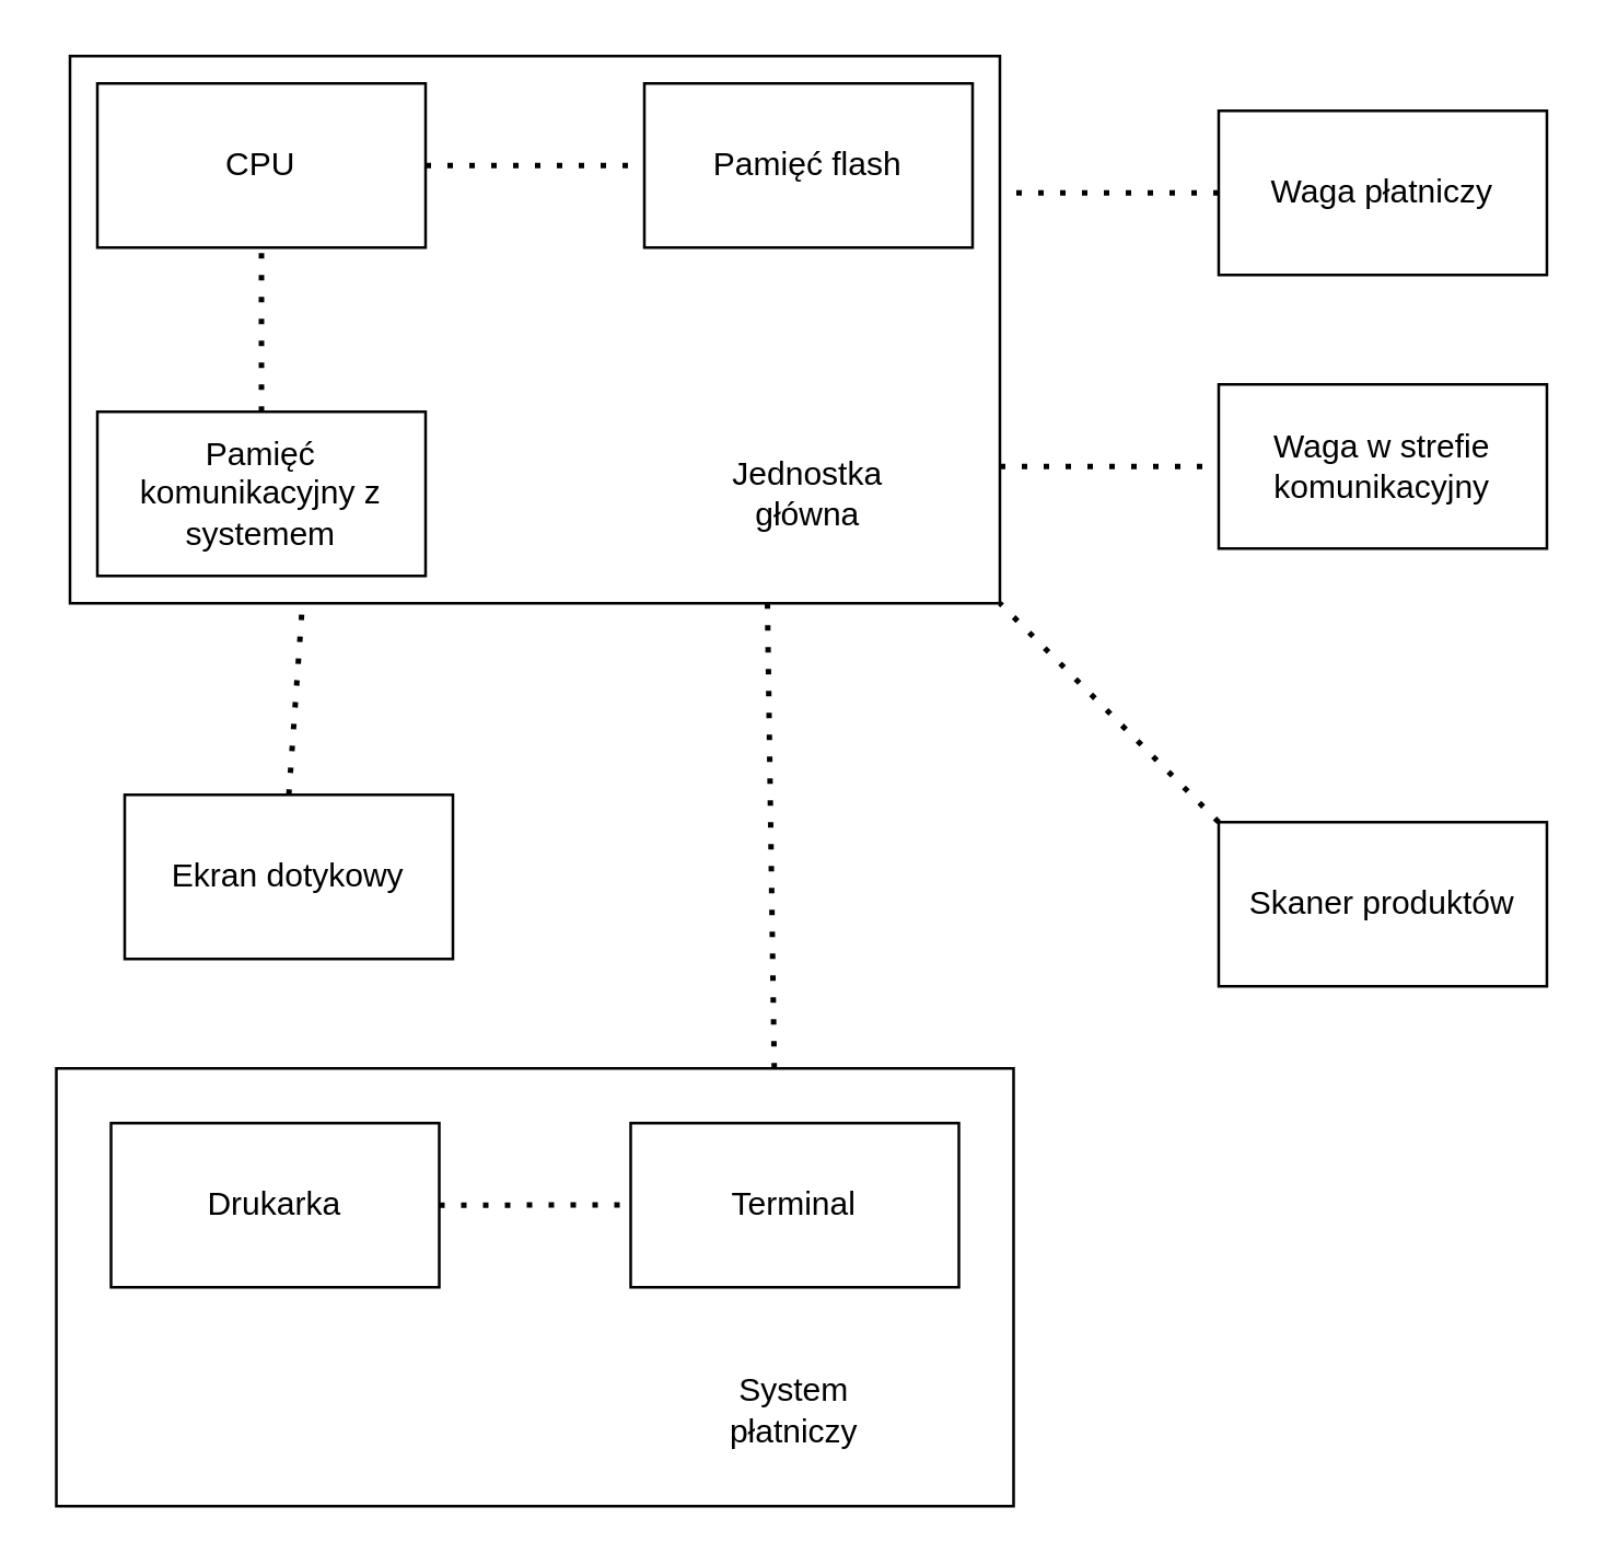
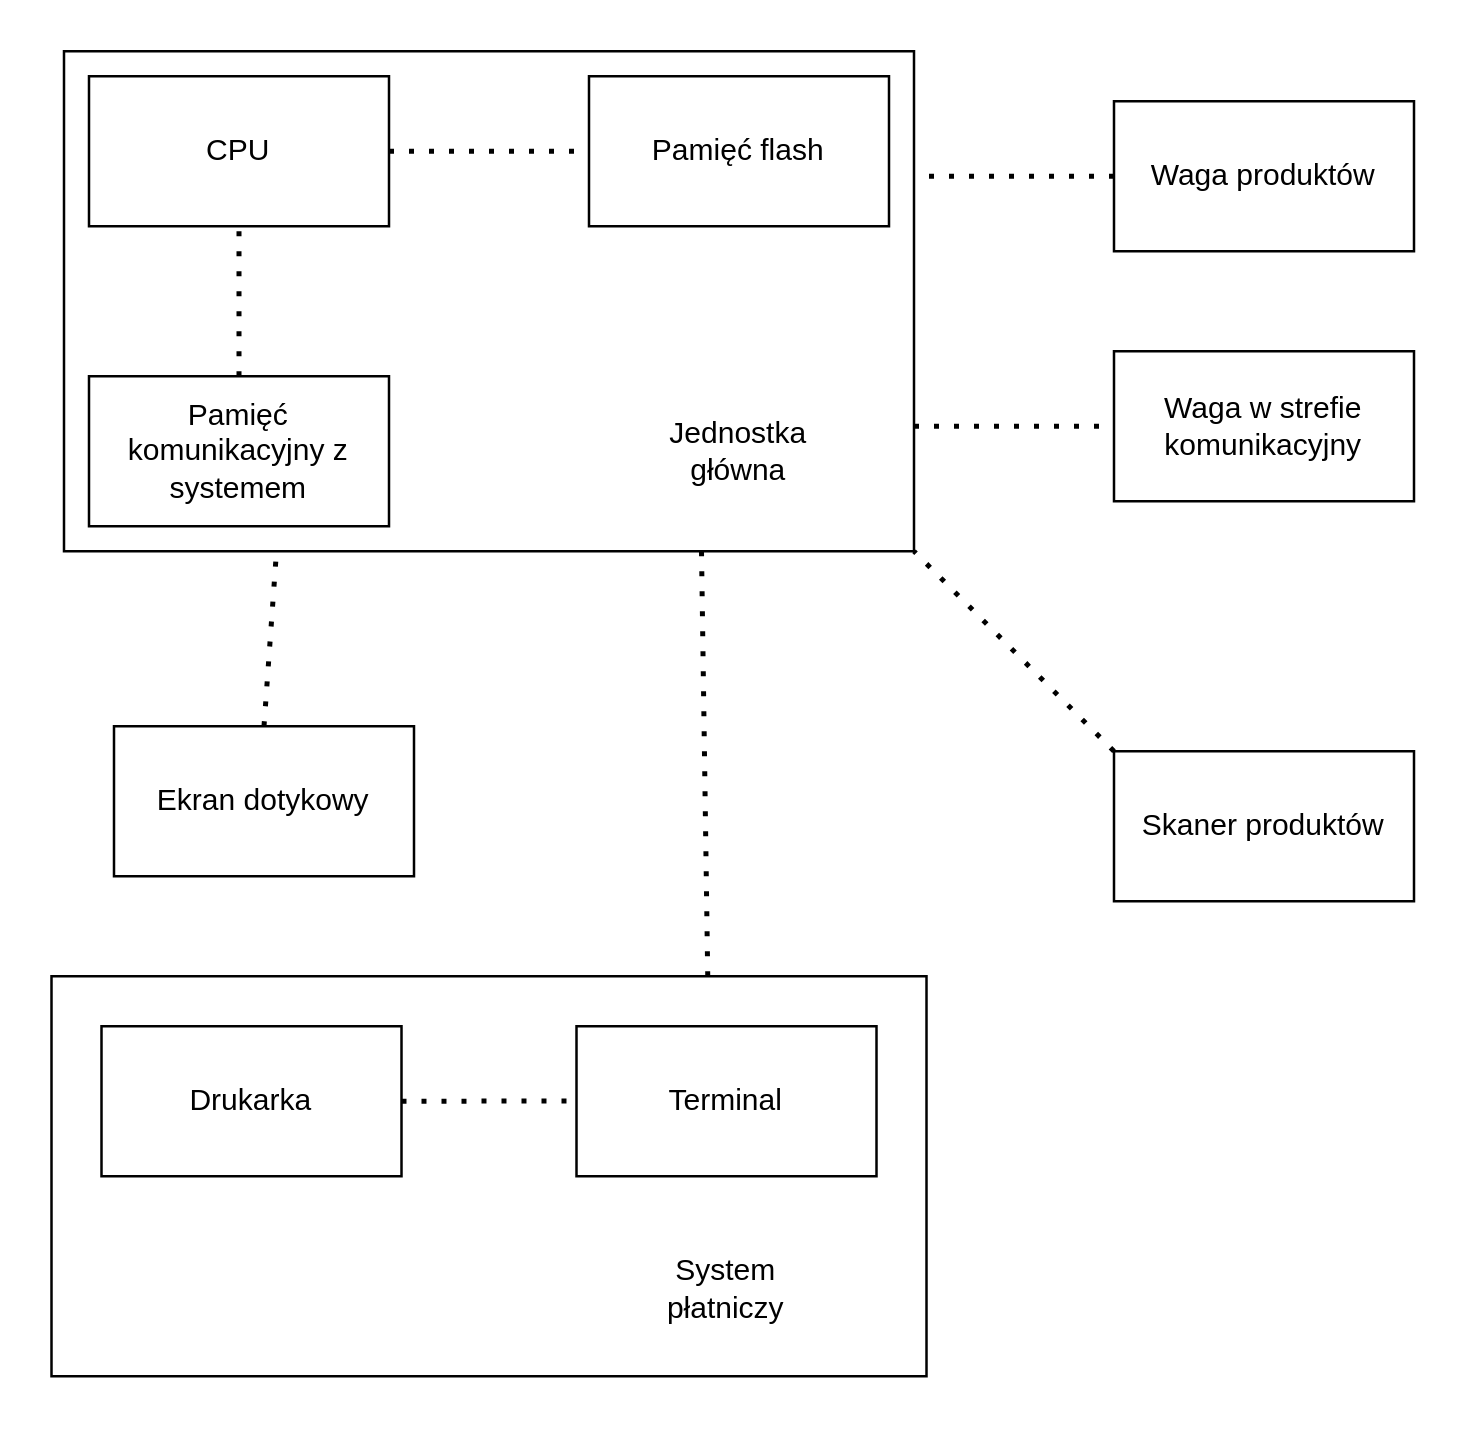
  <mxCell id="0" />
  <mxCell id="1" parent="0" />
  <mxCell id="2" value="CPU" style="rounded=0;whiteSpace=wrap;html=1;" vertex="1" parent="1"><mxGeometry x="35" y="30" width="120" height="60" as="geometry" /></mxCell>
  <mxCell id="3" value="Pamięć flash" style="rounded=0;whiteSpace=wrap;html=1;" vertex="1" parent="1"><mxGeometry x="235" y="30" width="120" height="60" as="geometry" /></mxCell>
  <mxCell id="4" value="Pamięć komunikacyjny z systemem" style="rounded=0;whiteSpace=wrap;html=1;" vertex="1" parent="1"><mxGeometry x="35" y="150" width="120" height="60" as="geometry" /></mxCell>
  <mxCell id="5" value="" style="endArrow=none;dashed=1;html=1;dashPattern=1 3;strokeWidth=2;rounded=0;entryX=0.5;entryY=1;entryDx=0;entryDy=0;exitX=0.5;exitY=0;exitDx=0;exitDy=0;" edge="1" parent="1" source="4" target="2"><mxGeometry width="50" height="50" relative="1" as="geometry"><mxPoint x="175" y="210" as="sourcePoint" /><mxPoint x="225" y="160" as="targetPoint" /></mxGeometry></mxCell>
  <mxCell id="6" value="" style="endArrow=none;dashed=1;html=1;dashPattern=1 3;strokeWidth=2;rounded=0;exitX=1;exitY=0.5;exitDx=0;exitDy=0;entryX=0;entryY=0.5;entryDx=0;entryDy=0;" edge="1" parent="1" source="2" target="3"><mxGeometry width="50" height="50" relative="1" as="geometry"><mxPoint x="175" y="210" as="sourcePoint" /><mxPoint x="225" y="160" as="targetPoint" /></mxGeometry></mxCell>
  <mxCell id="7" value="" style="rounded=0;whiteSpace=wrap;html=1;fillColor=none;" vertex="1" parent="1"><mxGeometry x="25" y="20" width="340" height="200" as="geometry" /></mxCell>
  <mxCell id="8" value="Jednostka główna" style="text;html=1;strokeColor=none;fillColor=none;align=center;verticalAlign=middle;whiteSpace=wrap;rounded=0;" vertex="1" parent="1"><mxGeometry x="265" y="165" width="60" height="30" as="geometry" /></mxCell>
  <mxCell id="9" value="Ekran dotykowy" style="rounded=0;whiteSpace=wrap;html=1;" vertex="1" parent="1"><mxGeometry x="45" y="290" width="120" height="60" as="geometry" /></mxCell>
  <mxCell id="10" value="" style="endArrow=none;dashed=1;html=1;dashPattern=1 3;strokeWidth=2;rounded=0;exitX=0.5;exitY=0;exitDx=0;exitDy=0;entryX=0.25;entryY=1;entryDx=0;entryDy=0;" edge="1" parent="1" source="9" target="7"><mxGeometry width="50" height="50" relative="1" as="geometry"><mxPoint x="175" y="260" as="sourcePoint" /><mxPoint x="225" y="210" as="targetPoint" /></mxGeometry></mxCell>
- <mxCell id="11" value="Waga płatniczy" style="rounded=0;whiteSpace=wrap;html=1;strokeColor=default;" vertex="1" parent="1"><mxGeometry x="445" y="40" width="120" height="60" as="geometry" /></mxCell>
+ <mxCell id="11" value="Waga produktów" style="rounded=0;whiteSpace=wrap;html=1;strokeColor=default;" vertex="1" parent="1"><mxGeometry x="445" y="40" width="120" height="60" as="geometry" /></mxCell>
  <mxCell id="12" value="Waga w strefie komunikacyjny" style="rounded=0;whiteSpace=wrap;html=1;" vertex="1" parent="1"><mxGeometry x="445" y="140" width="120" height="60" as="geometry" /></mxCell>
  <mxCell id="13" value="" style="endArrow=none;dashed=1;html=1;dashPattern=1 3;strokeWidth=2;rounded=0;entryX=1;entryY=0.25;entryDx=0;entryDy=0;exitX=0;exitY=0.5;exitDx=0;exitDy=0;" edge="1" parent="1" source="11" target="7"><mxGeometry width="50" height="50" relative="1" as="geometry"><mxPoint x="255" y="210" as="sourcePoint" /><mxPoint x="305" y="160" as="targetPoint" /></mxGeometry></mxCell>
  <mxCell id="14" value="" style="endArrow=none;dashed=1;html=1;dashPattern=1 3;strokeWidth=2;rounded=0;exitX=1;exitY=0.75;exitDx=0;exitDy=0;entryX=0;entryY=0.5;entryDx=0;entryDy=0;" edge="1" parent="1" source="7" target="12"><mxGeometry width="50" height="50" relative="1" as="geometry"><mxPoint x="255" y="210" as="sourcePoint" /><mxPoint x="305" y="160" as="targetPoint" /></mxGeometry></mxCell>
  <mxCell id="15" value="" style="rounded=0;whiteSpace=wrap;html=1;fillColor=none;" vertex="1" parent="1"><mxGeometry x="20" y="390" width="350" height="160" as="geometry" /></mxCell>
  <mxCell id="16" value="Drukarka" style="rounded=0;whiteSpace=wrap;html=1;" vertex="1" parent="1"><mxGeometry x="40" y="410" width="120" height="60" as="geometry" /></mxCell>
  <mxCell id="17" value="Terminal" style="rounded=0;whiteSpace=wrap;html=1;" vertex="1" parent="1"><mxGeometry x="230" y="410" width="120" height="60" as="geometry" /></mxCell>
  <mxCell id="18" value="System płatniczy" style="text;html=1;strokeColor=none;fillColor=none;align=center;verticalAlign=middle;whiteSpace=wrap;rounded=0;" vertex="1" parent="1"><mxGeometry x="260" y="500" width="60" height="30" as="geometry" /></mxCell>
  <mxCell id="19" value="" style="endArrow=none;dashed=1;html=1;dashPattern=1 3;strokeWidth=2;rounded=0;exitX=0.75;exitY=0;exitDx=0;exitDy=0;entryX=0.75;entryY=1;entryDx=0;entryDy=0;" edge="1" parent="1" source="15" target="7"><mxGeometry width="50" height="50" relative="1" as="geometry"><mxPoint x="255" y="260" as="sourcePoint" /><mxPoint x="305" y="210" as="targetPoint" /></mxGeometry></mxCell>
  <mxCell id="20" value="" style="endArrow=none;dashed=1;html=1;dashPattern=1 3;strokeWidth=2;rounded=0;exitX=1;exitY=0.5;exitDx=0;exitDy=0;entryX=-0.026;entryY=0.498;entryDx=0;entryDy=0;entryPerimeter=0;" edge="1" parent="1" source="16" target="17"><mxGeometry width="50" height="50" relative="1" as="geometry"><mxPoint x="255" y="380" as="sourcePoint" /><mxPoint x="305" y="330" as="targetPoint" /></mxGeometry></mxCell>
  <mxCell id="21" value="Skaner produktów" style="rounded=0;whiteSpace=wrap;html=1;" vertex="1" parent="1"><mxGeometry x="445" y="300" width="120" height="60" as="geometry" /></mxCell>
  <mxCell id="22" value="" style="endArrow=none;dashed=1;html=1;dashPattern=1 3;strokeWidth=2;rounded=0;entryX=1;entryY=1;entryDx=0;entryDy=0;exitX=0;exitY=0;exitDx=0;exitDy=0;" edge="1" parent="1" source="21" target="7"><mxGeometry width="50" height="50" relative="1" as="geometry"><mxPoint x="255" y="320" as="sourcePoint" /><mxPoint x="305" y="270" as="targetPoint" /></mxGeometry></mxCell>
